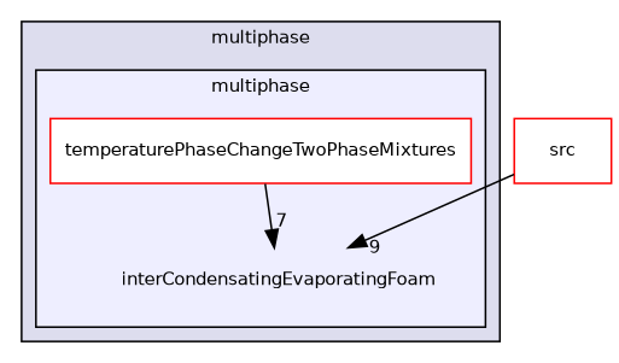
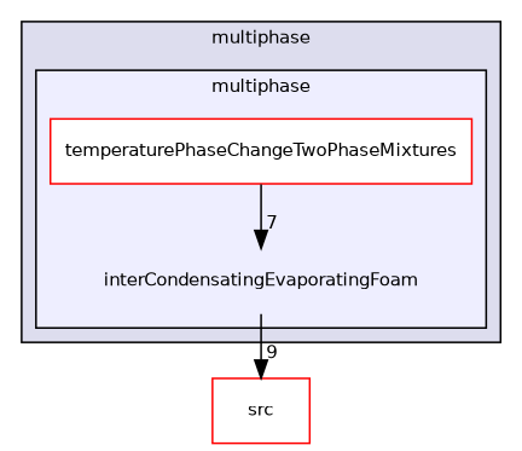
  digraph {
    compound=true
    node [fontname=Helvetica fontsize=10 shape=box color=red]
    edge [labeldistance=1.5 labelfontname=Helvetica labelfontsize=10]
    n1 [label=interCondensatingEvaporatingFoam shape=plaintext color=""]
    n2 [fillcolor=white label=temperaturePhaseChangeTwoPhaseMixtures style=filled]
    n3 [label=src]
    subgraph cluster_1 {
      bgcolor="#ddddee"
      fontname=Helvetica
      fontsize=10
      label=multiphase
      pencolor=black
      subgraph cluster_2 {
        bgcolor="#eeeeff"
        fontname=Helvetica
        fontsize=10
        label=multiphase
        pencolor=black
        n1
        n2
      }
    }
-   n3 -> n1 [headlabel=9]
+   n1 -> n3 [headlabel=9]
    n2 -> n1 [headlabel=7]
  }
